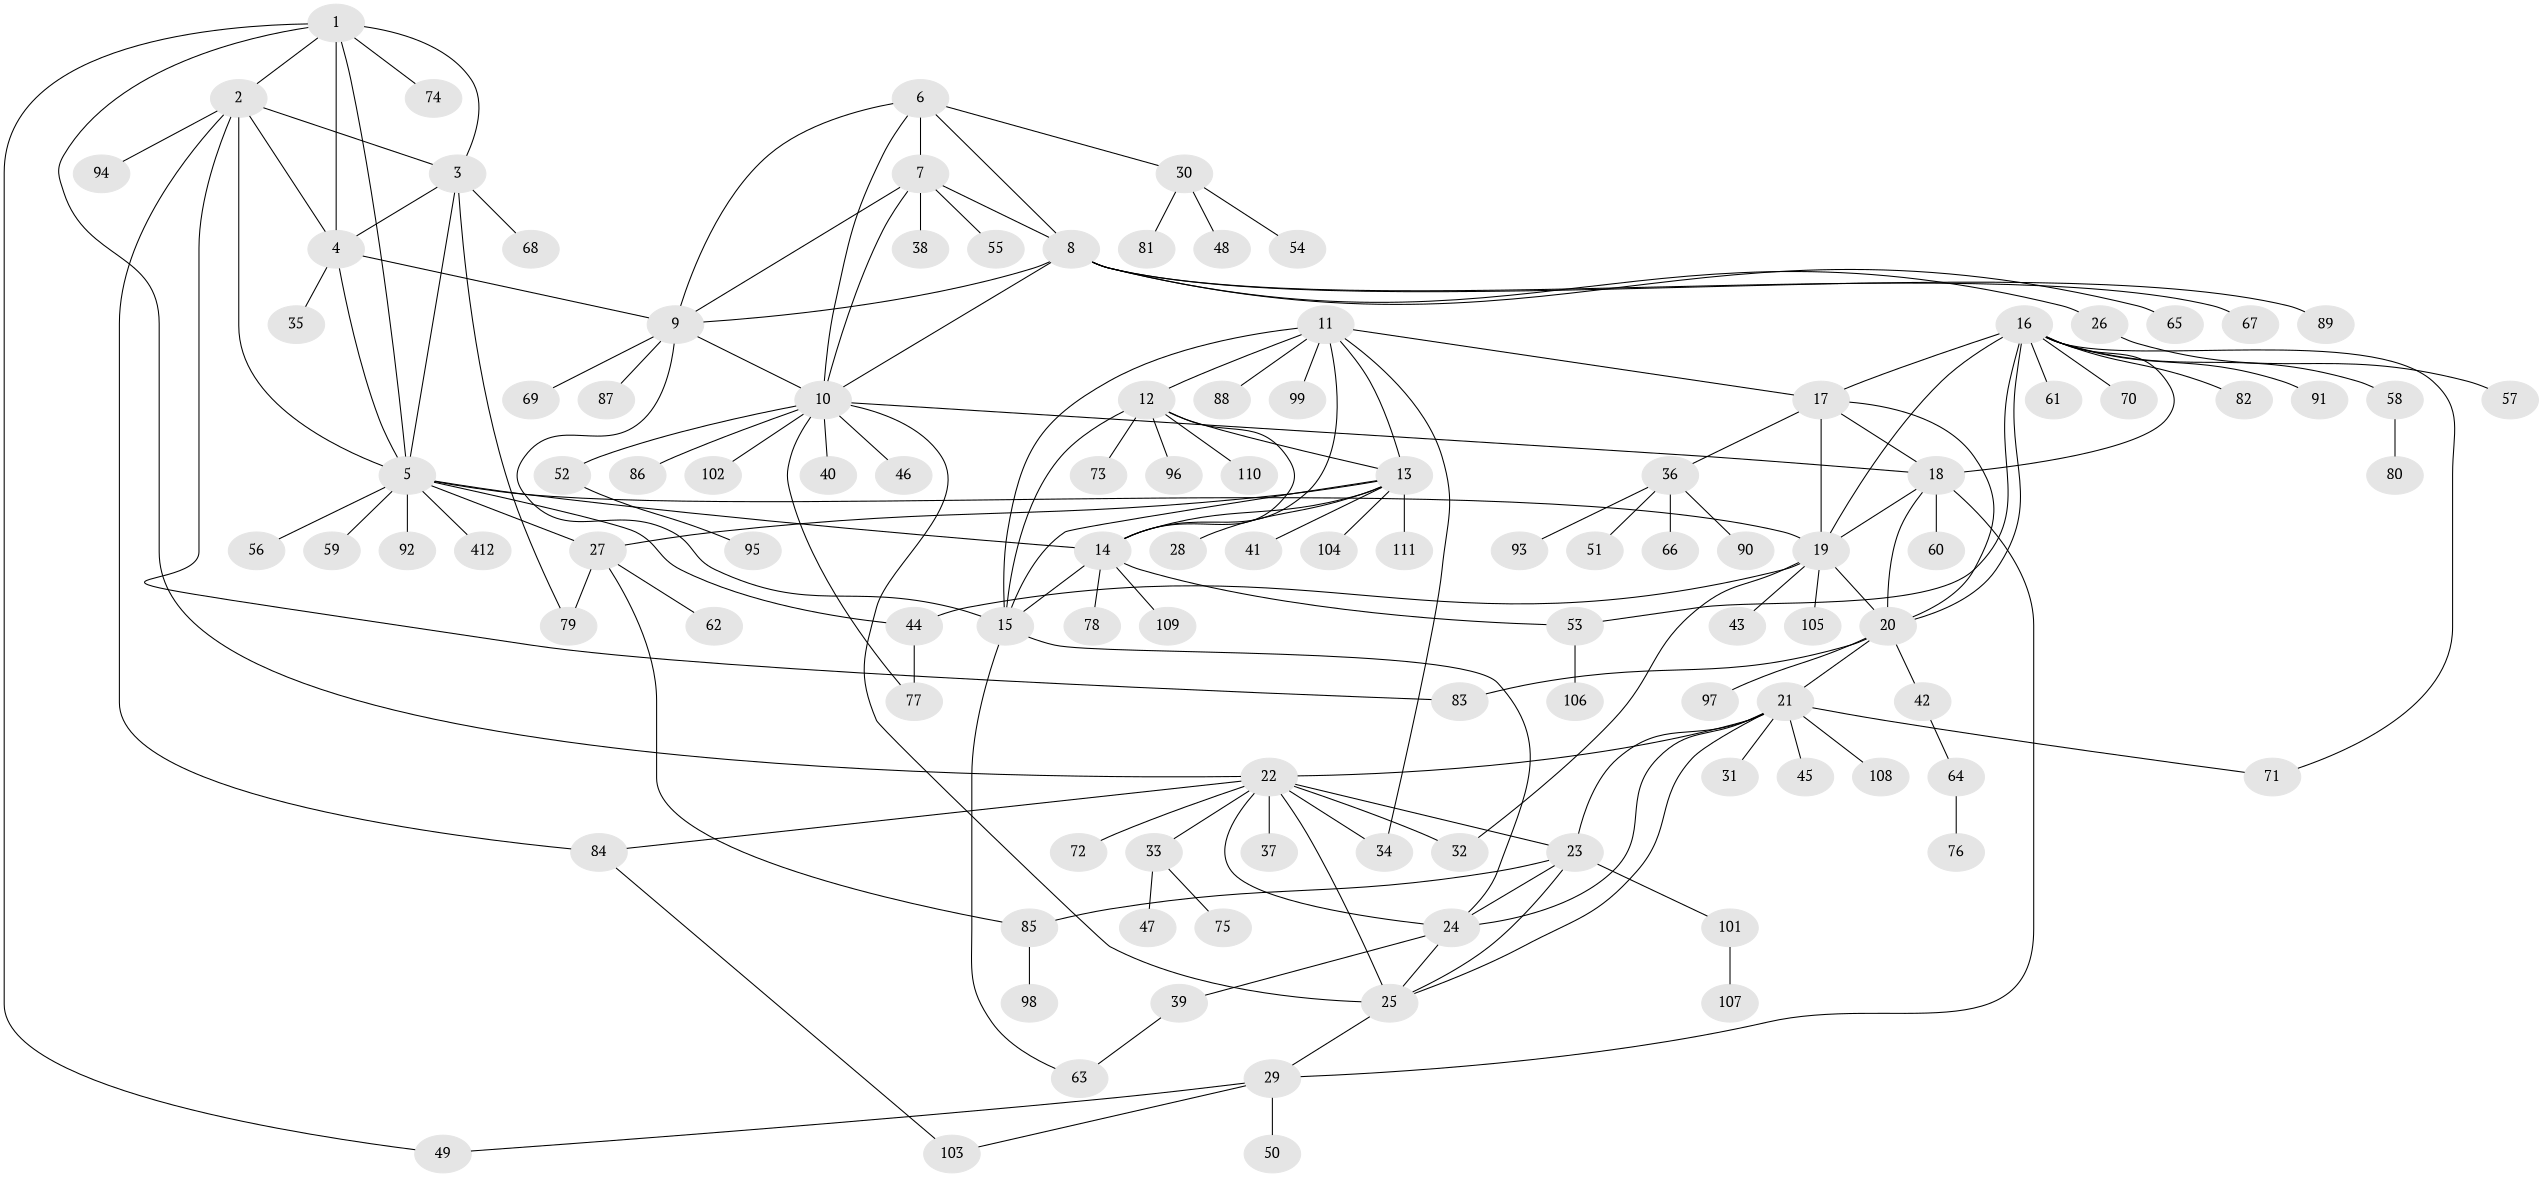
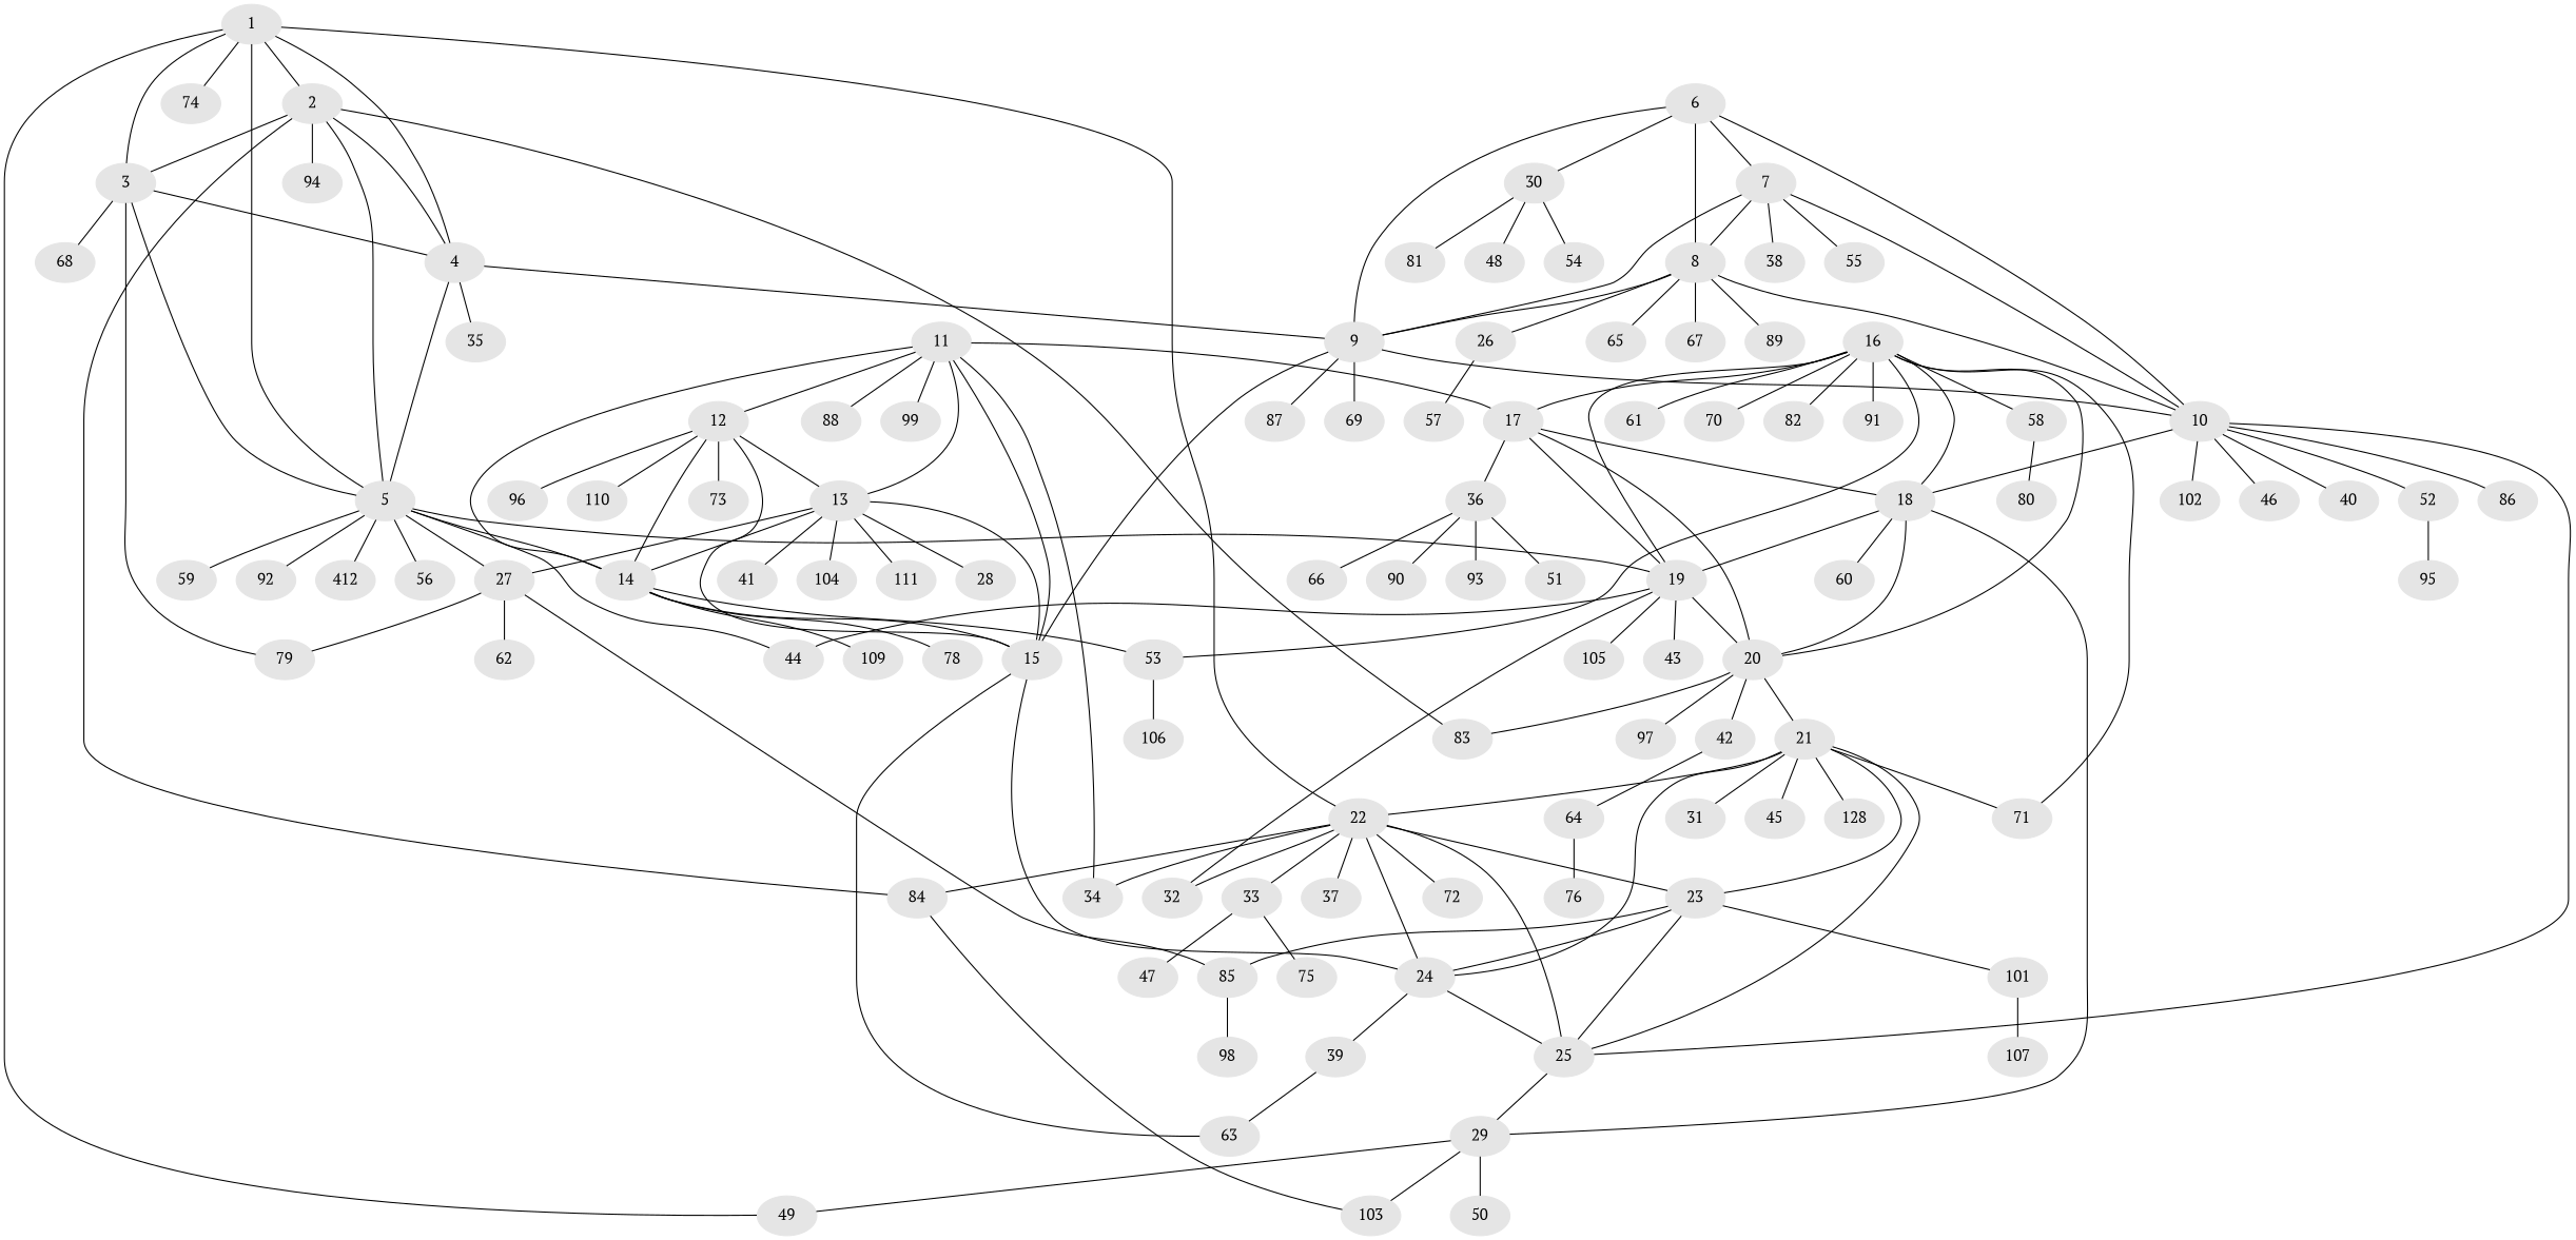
  graph {
    fontname="PT Serif"
    node [color=gray90 fontname="PT Serif" style=filled]
    edge [fontname="PT Serif"]
    1
    2
    3
    4
    5
    22
    49
    74
    83
    84
    94
    68
    79
    9
    35
    14
    19
    27
    44
    56
    59
    92
    n23 [label=412]
    25
    34
    24
    32
    23
    33
    37
    72
    103
    10
    15
    69
    87
    53
    78
    109
    20
    43
    105
    85
    62
-   77
    6
    7
    8
    30
    38
    55
    26
    65
    67
    89
    18
    40
    46
    52
    86
    102
    48
    54
    81
    57
    63
    29
    60
    95
    11
    12
    13
    17
    88
    99
    73
    96
    110
    28
    41
    104
    111
    36
    106
    39
    16
    58
    61
    70
    71
    82
    91
    21
    42
    97
    80
    51
    66
    90
    93
    50
    31
    45
-   108
+   108 [label=128]
    64
    101
    47
    75
    98
    107
    76
    1 -- 2
    1 -- 3
    1 -- 4
    1 -- 5
    1 -- 22
    1 -- 49
    1 -- 74
    2 -- 3
    2 -- 4
    2 -- 5
    2 -- 83
    2 -- 84
    2 -- 94
    3 -- 4
    3 -- 5
    3 -- 68
    3 -- 79
    4 -- 5
    4 -- 9
    4 -- 35
    5 -- 14
    5 -- 19
    5 -- 27
    5 -- 44
    5 -- 56
    5 -- 59
    5 -- 92
    5 -- n23
    22 -- 84
    22 -- 25
    22 -- 34
    22 -- 24
    22 -- 32
    22 -- 23
    22 -- 33
    22 -- 37
    22 -- 72
    84 -- 103
    9 -- 10
    9 -- 15
    9 -- 69
    9 -- 87
    14 -- 15
    14 -- 53
    14 -- 78
    14 -- 109
    19 -- 44
    19 -- 32
    19 -- 20
    19 -- 43
    19 -- 105
    27 -- 79
    27 -- 85
    27 -- 62
-   44 -- 77
    25 -- 29
    24 -- 25
    24 -- 39
    23 -- 25
    23 -- 24
    23 -- 85
    23 -- 101
    33 -- 47
    33 -- 75
    10 -- 25
-   10 -- 77
    10 -- 18
    10 -- 40
    10 -- 46
    10 -- 52
    10 -- 86
    10 -- 102
    15 -- 24
    15 -- 63
    53 -- 106
    20 -- 83
    20 -- 21
    20 -- 42
    20 -- 97
    85 -- 98
    6 -- 9
    6 -- 10
    6 -- 7
    6 -- 8
    6 -- 30
    7 -- 9
    7 -- 10
    7 -- 8
    7 -- 38
    7 -- 55
    8 -- 9
    8 -- 10
    8 -- 26
    8 -- 65
    8 -- 67
    8 -- 89
    30 -- 48
    30 -- 54
    30 -- 81
    26 -- 57
    18 -- 19
    18 -- 20
    18 -- 29
    18 -- 60
    52 -- 95
    29 -- 49
    29 -- 103
    29 -- 50
    11 -- 14
    11 -- 34
    11 -- 15
    11 -- 12
    11 -- 13
    11 -- 17
    11 -- 88
    11 -- 99
    12 -- 14
    12 -- 15
    12 -- 13
    12 -- 73
    12 -- 96
    12 -- 110
    13 -- 14
    13 -- 27
    13 -- 15
    13 -- 28
    13 -- 41
    13 -- 104
    13 -- 111
    17 -- 19
    17 -- 20
    17 -- 18
    17 -- 36
    36 -- 51
    36 -- 66
    36 -- 90
    36 -- 93
    39 -- 63
    16 -- 19
    16 -- 53
    16 -- 20
    16 -- 18
    16 -- 17
    16 -- 58
    16 -- 61
    16 -- 70
    16 -- 71
    16 -- 82
    16 -- 91
    58 -- 80
    21 -- 22
    21 -- 25
    21 -- 24
    21 -- 23
    21 -- 71
    21 -- 31
    21 -- 45
    21 -- 108
    42 -- 64
    64 -- 76
    101 -- 107
  }
